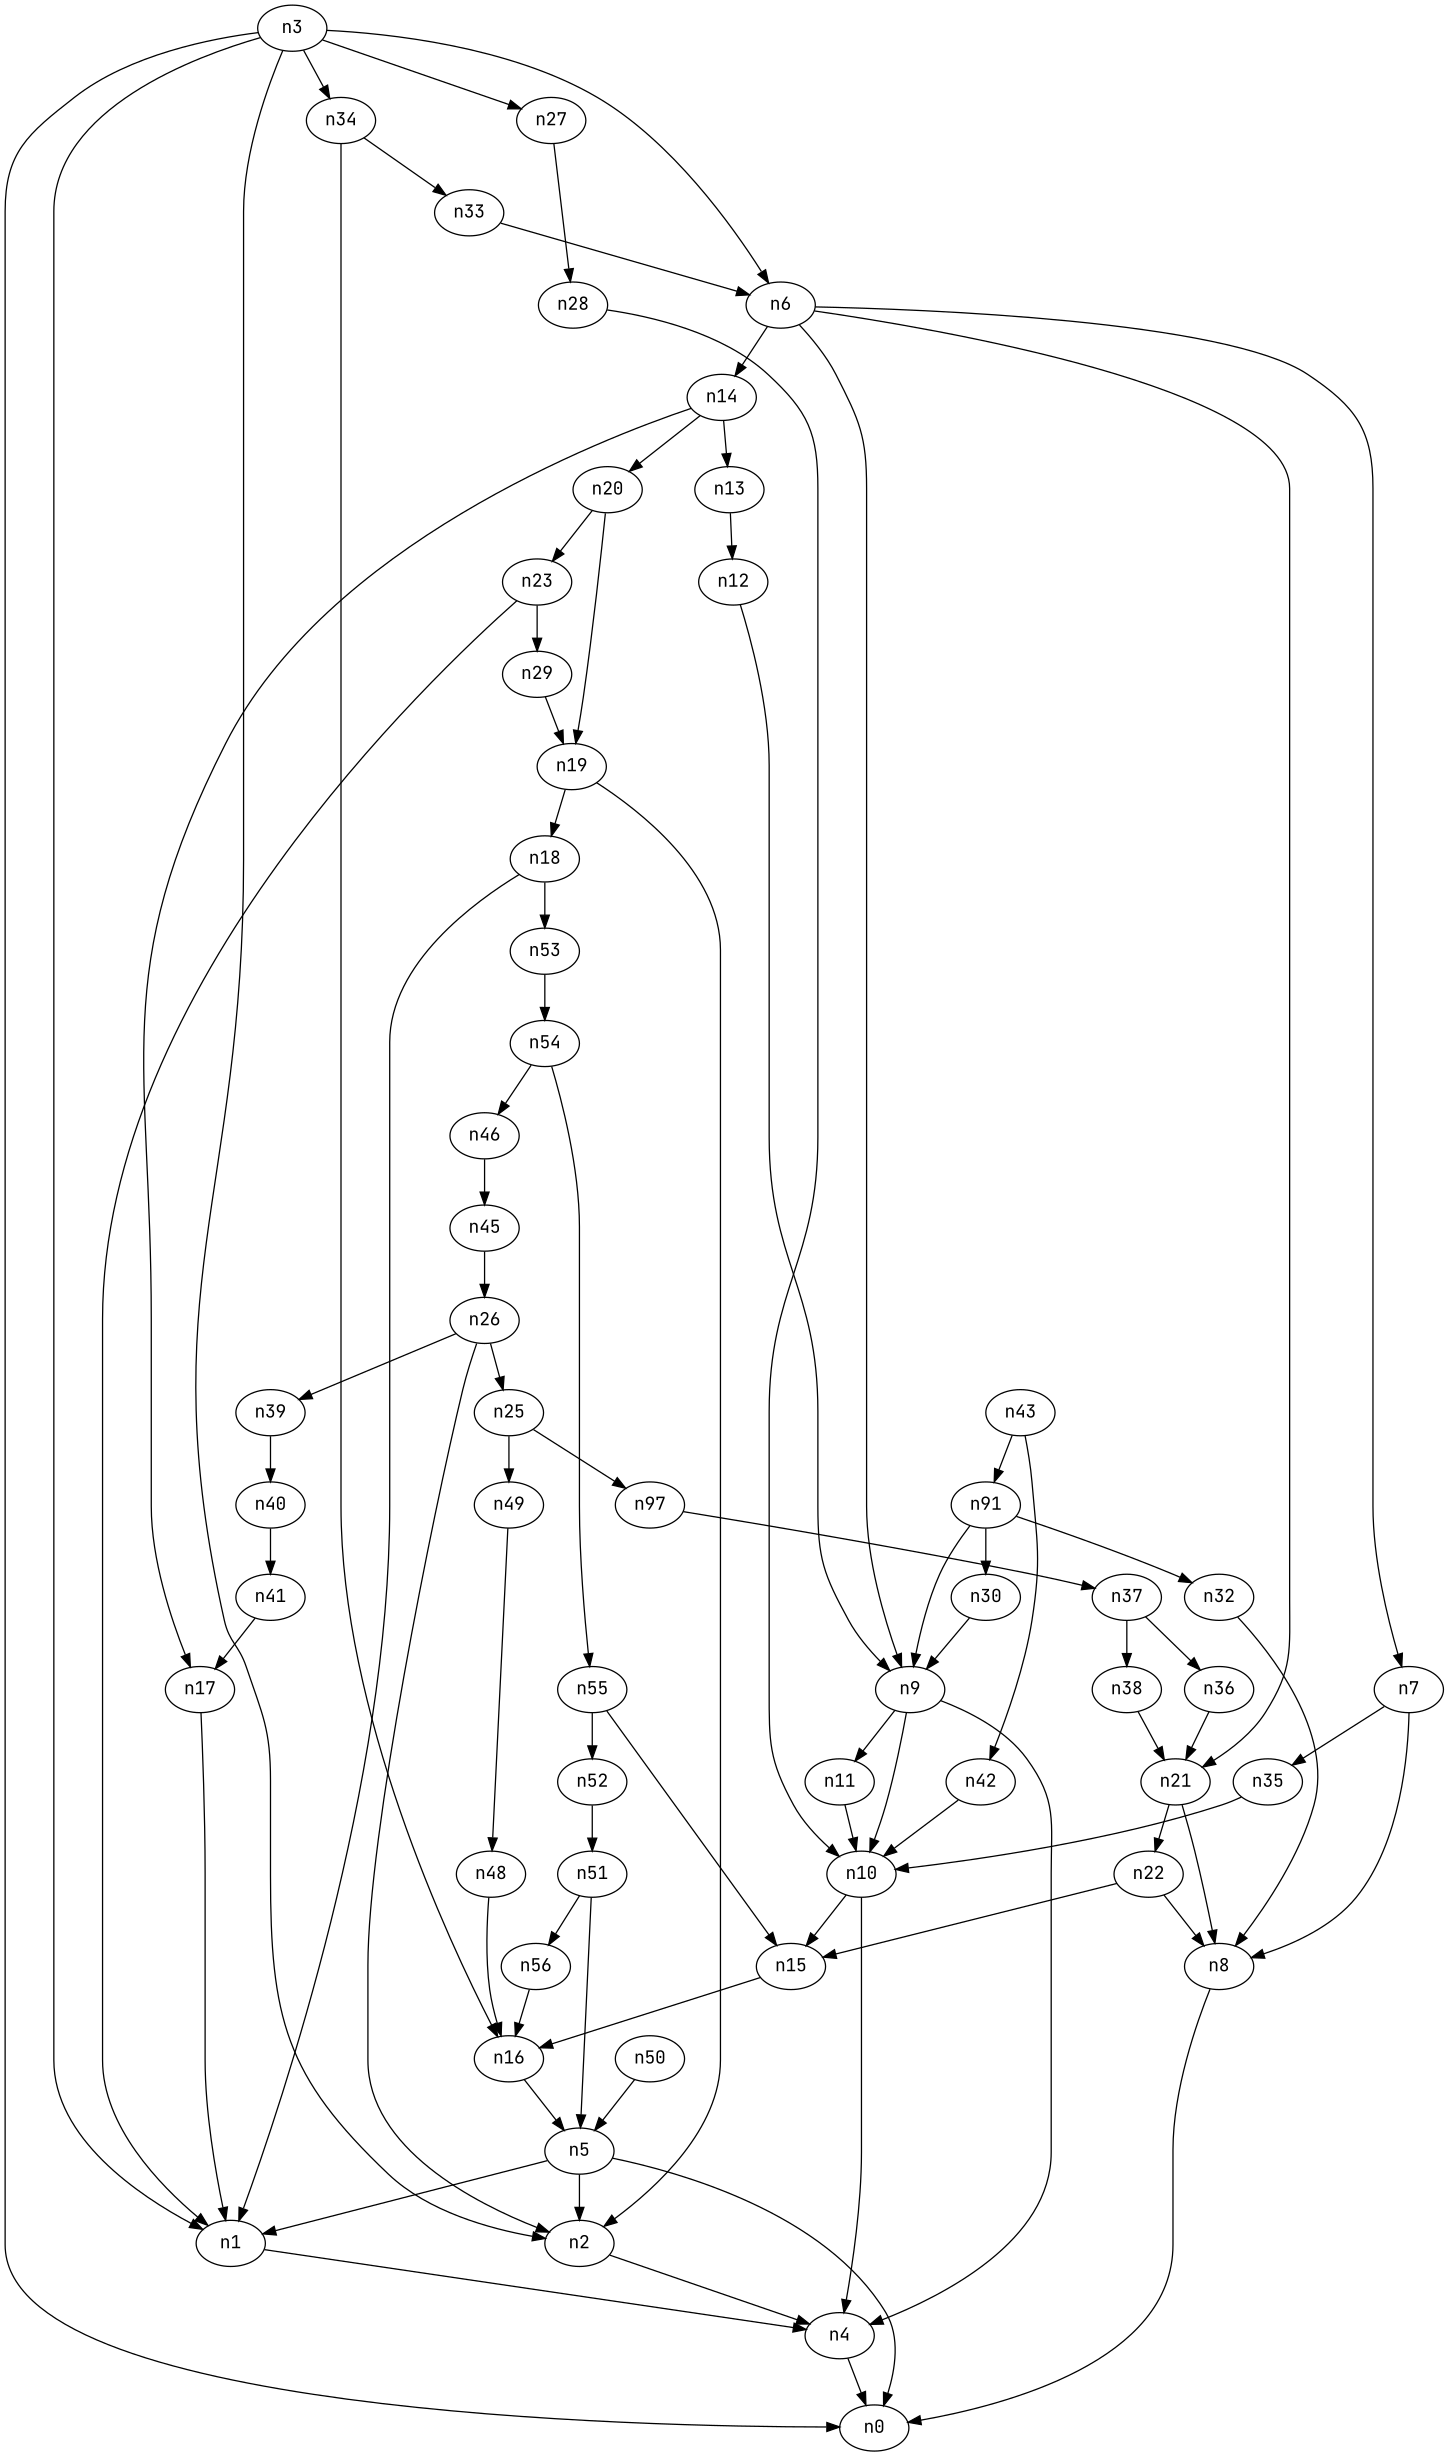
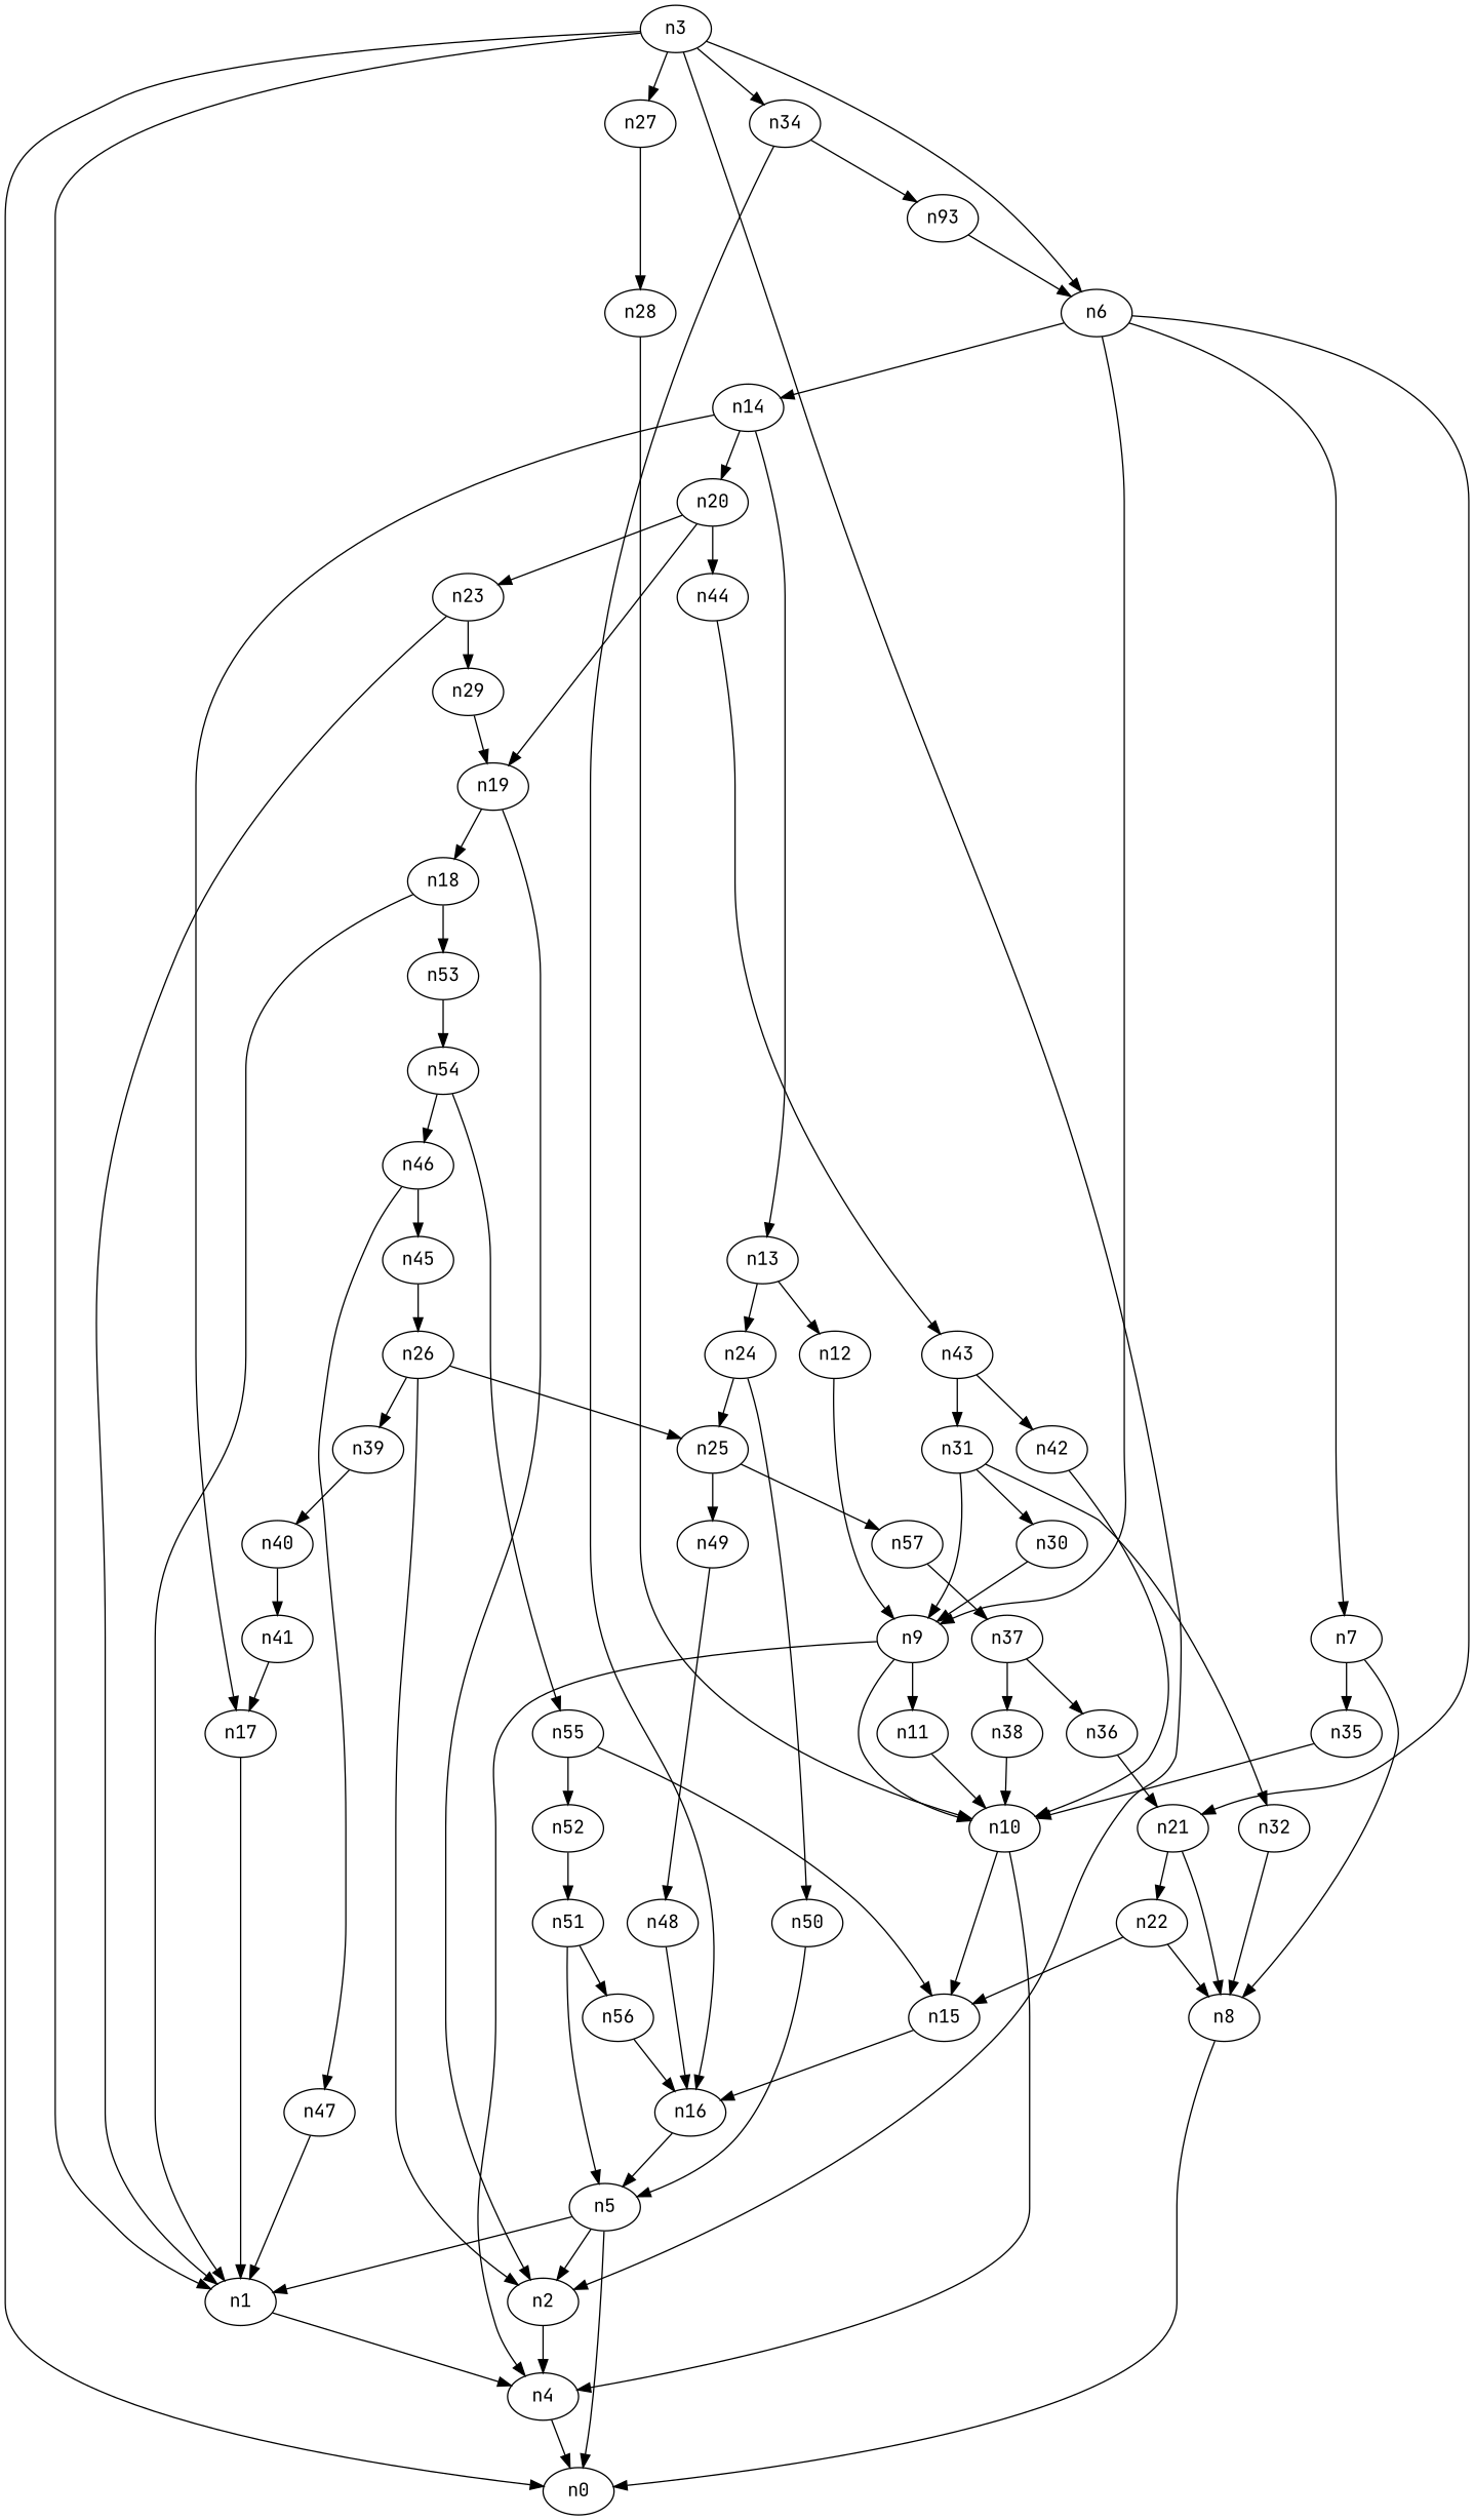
  digraph {
    fontname="JetBrains Mono"
    node [fontname="JetBrains Mono"]
    edge [fontname="JetBrains Mono"]
    n1
    n4
    n0
    n2
    n3
    n6
    n27
    n34
    n7
    n9
    n14
    n21
    n28
    n16
-   n33
+   n33 [label=n93]
    n8
    n35
    n10
    n11
    n13
    n17
    n20
    n22
    n5
    n15
    n12
+   n24
    n19
    n23
+   n44
    n25
    n50
    n49
-   n57 [label=n97]
+   n57
    n18
    n29
    n43
    n53
    n54
    n52
    n51
    n46
    n55
-   n31 [label=n91]
+   n31
    n42
    n48
    n37
    n36
    n38
    n26
    n39
    n40
    n41
    n30
    n32
    n45
+   n47
    n56
    n1 -> n4
    n4 -> n0
    n2 -> n4
    n3 -> n1
    n3 -> n0
    n3 -> n2
    n3 -> n6
    n3 -> n27
    n3 -> n34
    n6 -> n7
    n6 -> n9
    n6 -> n14
    n6 -> n21
    n27 -> n28
    n34 -> n16
    n34 -> n33
    n7 -> n8
    n7 -> n35
    n9 -> n4
    n9 -> n10
    n9 -> n11
    n14 -> n13
    n14 -> n17
    n14 -> n20
    n21 -> n8
    n21 -> n22
    n28 -> n10
    n16 -> n5
    n33 -> n6
    n8 -> n0
    n35 -> n10
    n10 -> n4
    n10 -> n15
    n11 -> n10
    n13 -> n12
+   n13 -> n24
    n17 -> n1
    n20 -> n19
    n20 -> n23
+   n20 -> n44
    n22 -> n8
    n22 -> n15
    n5 -> n1
    n5 -> n0
    n5 -> n2
    n15 -> n16
    n12 -> n9
+   n24 -> n25
+   n24 -> n50
    n19 -> n2
    n19 -> n18
    n23 -> n1
    n23 -> n29
+   n44 -> n43
    n25 -> n49
    n25 -> n57
    n50 -> n5
    n49 -> n48
    n57 -> n37
    n18 -> n1
    n18 -> n53
    n29 -> n19
    n43 -> n31
    n43 -> n42
    n53 -> n54
    n54 -> n46
    n54 -> n55
    n52 -> n51
    n51 -> n5
    n51 -> n56
    n46 -> n45
+   n46 -> n47
    n55 -> n15
    n55 -> n52
    n31 -> n9
    n31 -> n30
    n31 -> n32
    n42 -> n10
    n48 -> n16
    n37 -> n36
    n37 -> n38
    n36 -> n21
-   n38 -> n21
+   n38 -> n10
    n26 -> n2
    n26 -> n25
    n26 -> n39
    n39 -> n40
    n40 -> n41
    n41 -> n17
    n30 -> n9
    n32 -> n8
    n45 -> n26
+   n47 -> n1
    n56 -> n16
  }
